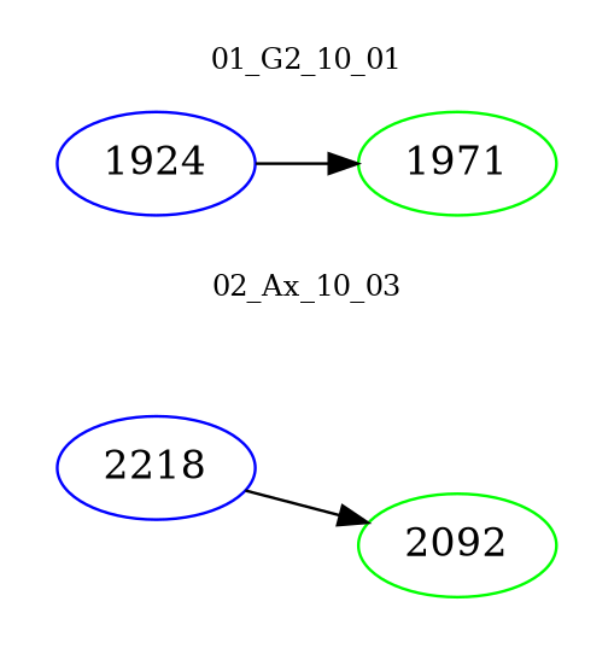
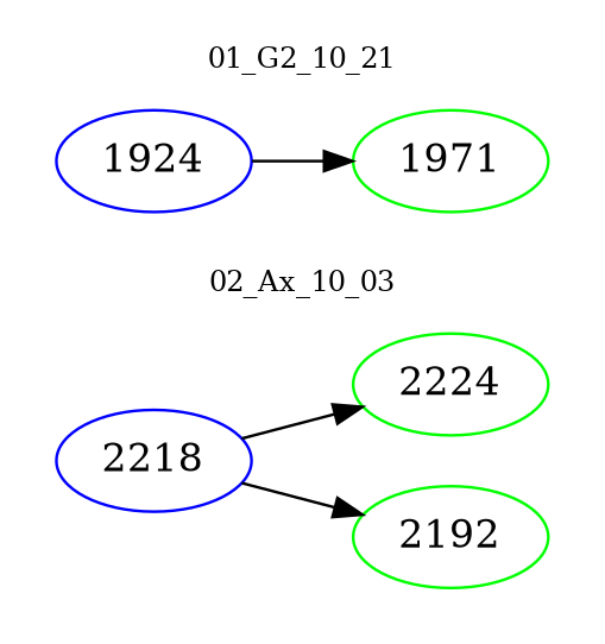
  digraph {
    rankdir=LR
    node [color=green]
    edge [color=black]
    n1 [color=blue label=2218]
-   n2 [label=2092]
+   n2 [label=2192]
+   n3 [label=2224]
    n4 [color=blue label=1924]
    n5 [label=1971]
    subgraph cluster_1 {
      color=white
      fontsize=10
      label="02_Ax_10_03"
      n1
      n2
+     n3
    }
    subgraph cluster_2 {
      color=white
      fontsize=10
-     label="01_G2_10_01"
+     label="01_G2_10_21"
      n4
      n5
    }
    n1 -> n2
+   n1 -> n3
    n4 -> n5
  }
